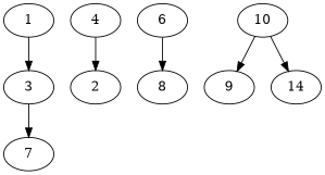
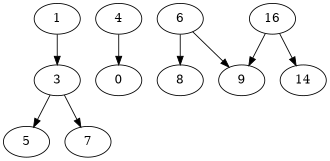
  digraph {
    node [alpha=0.06]
    1 [alpha=0.03 expect_size=2842902959367389184]
    3 [alpha=0.08 expect_size=1199802076945277]
+   5 [expect_size=9335039909736086]
    7 [expect_size=1694962974726291456]
-   2 [alpha=0.13 expect_size=403093853217713]
+   2 [alpha=0.13 expect_size=403093853217713 label=0]
    4 [alpha=0.00 expect_size=26798178092635016]
    6 [alpha=0.10 expect_size=37821076346489648]
    8 [alpha=0.02 expect_size=107382319616043]
    9 [alpha=0.11 expect_size=14239339441749916]
-   10 [alpha=0.02 expect_size=39420758251558520]
+   10 [alpha=0.02 expect_size=39420758251558520 label=16]
    n11 [alpha=0.05 expect_size=102282619111492 label=14]
    1 -> 3
+   3 -> 5
    3 -> 7
    4 -> 2
    6 -> 8
+   6 -> 9
    10 -> 9
    10 -> n11
  }
